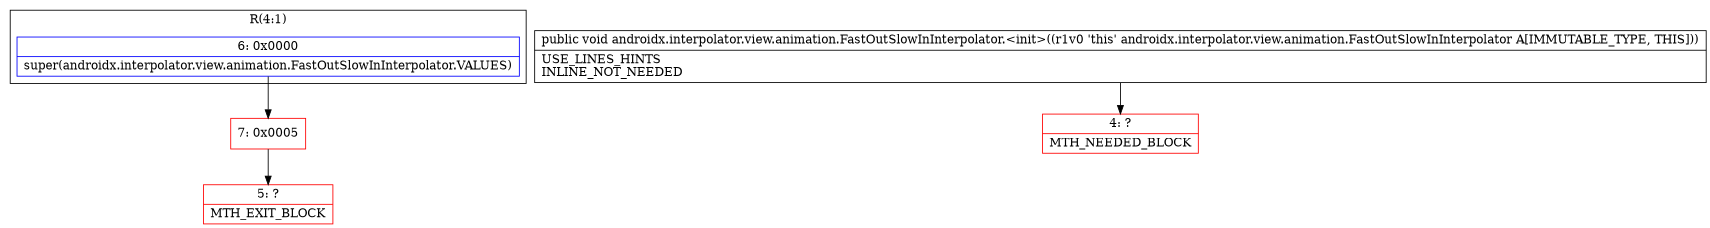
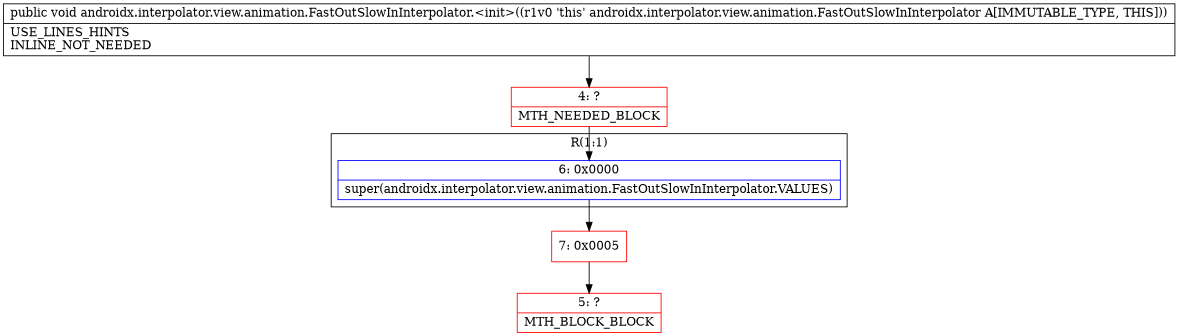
  digraph {
    node [color=red shape=record]
    n1 [color=blue label="{6\:\ 0x0000|super(androidx.interpolator.view.animation.FastOutSlowInInterpolator.VALUES)\l}"]
    n2 [label="{7\:\ 0x0005}"]
-   n3 [label="{5\:\ ?|MTH_EXIT_BLOCK\l}"]
+   n3 [label="{5\:\ ?|MTH_BLOCK_BLOCK\l}"]
    n4 [label="{4\:\ ?|MTH_NEEDED_BLOCK\l}"]
    n5 [label="{public void androidx.interpolator.view.animation.FastOutSlowInInterpolator.\<init\>((r1v0 'this' androidx.interpolator.view.animation.FastOutSlowInInterpolator A[IMMUTABLE_TYPE, THIS]))  | USE_LINES_HINTS\lINLINE_NOT_NEEDED\l}" color=""]
    subgraph cluster_1 {
-     label="R(4:1)"
+     label="R(1:1)"
      n1
    }
    n1 -> n2
    n2 -> n3
+   n4 -> n1
    n5 -> n4
  }
